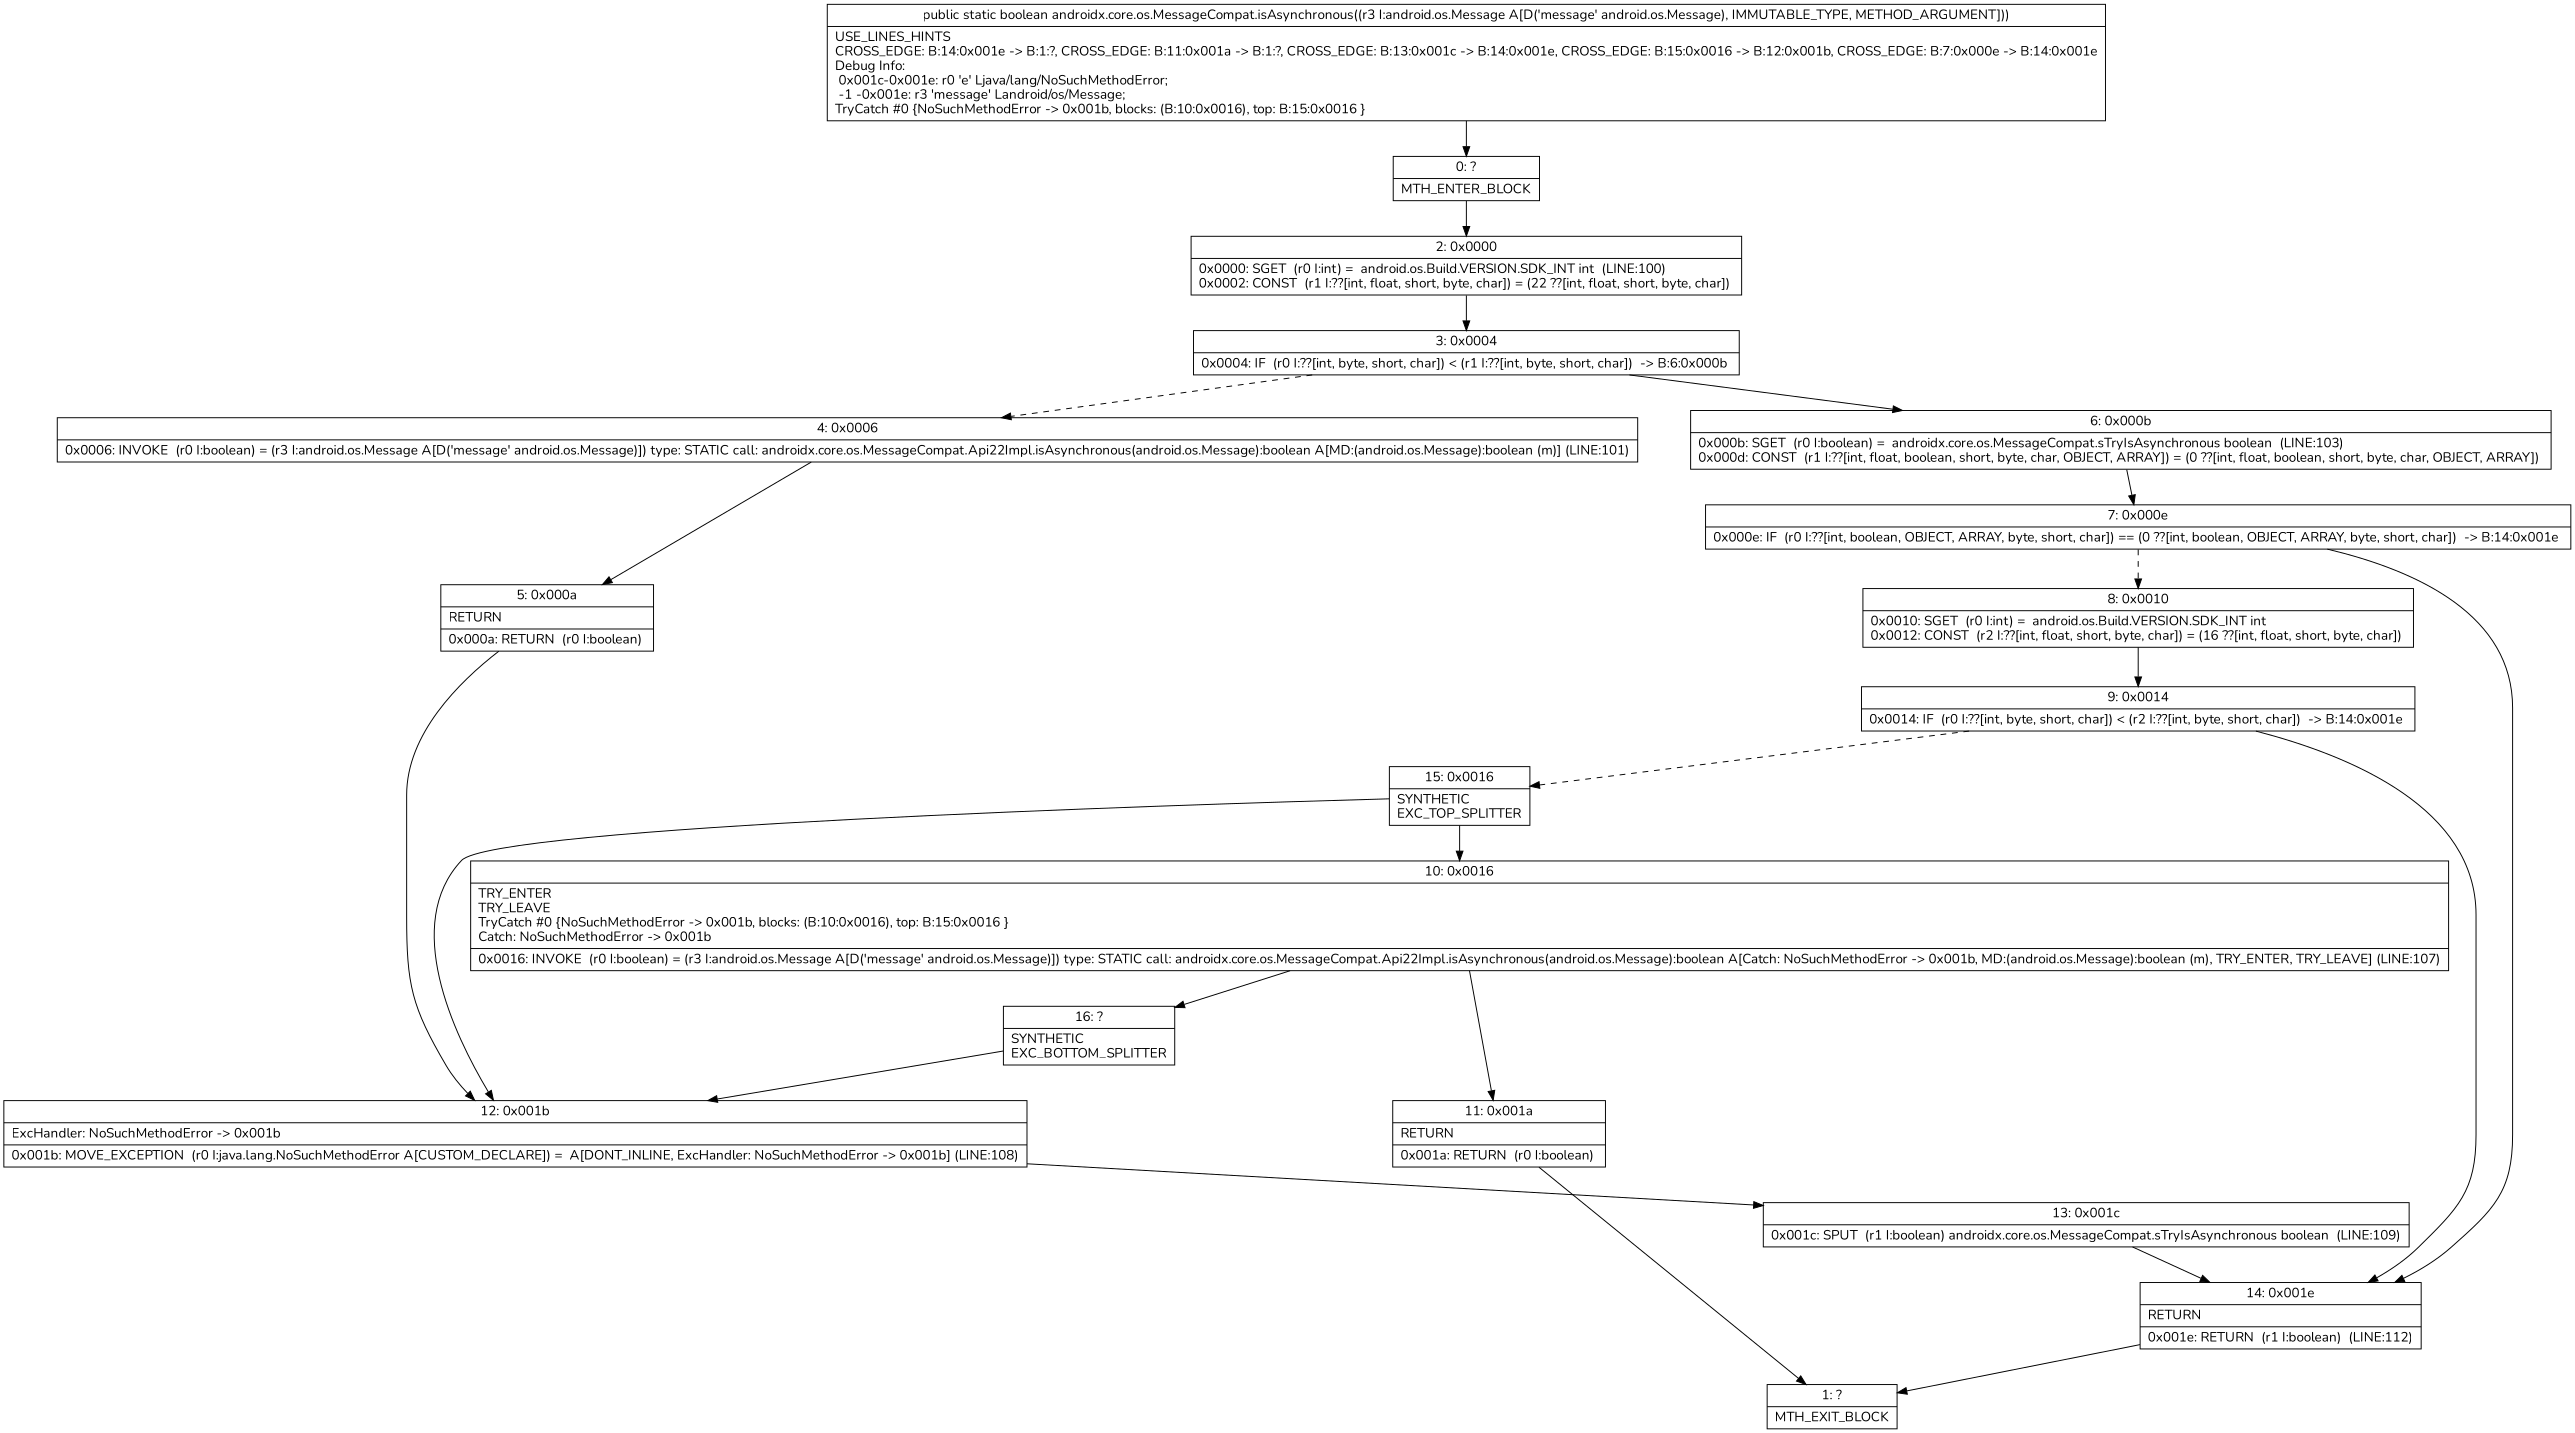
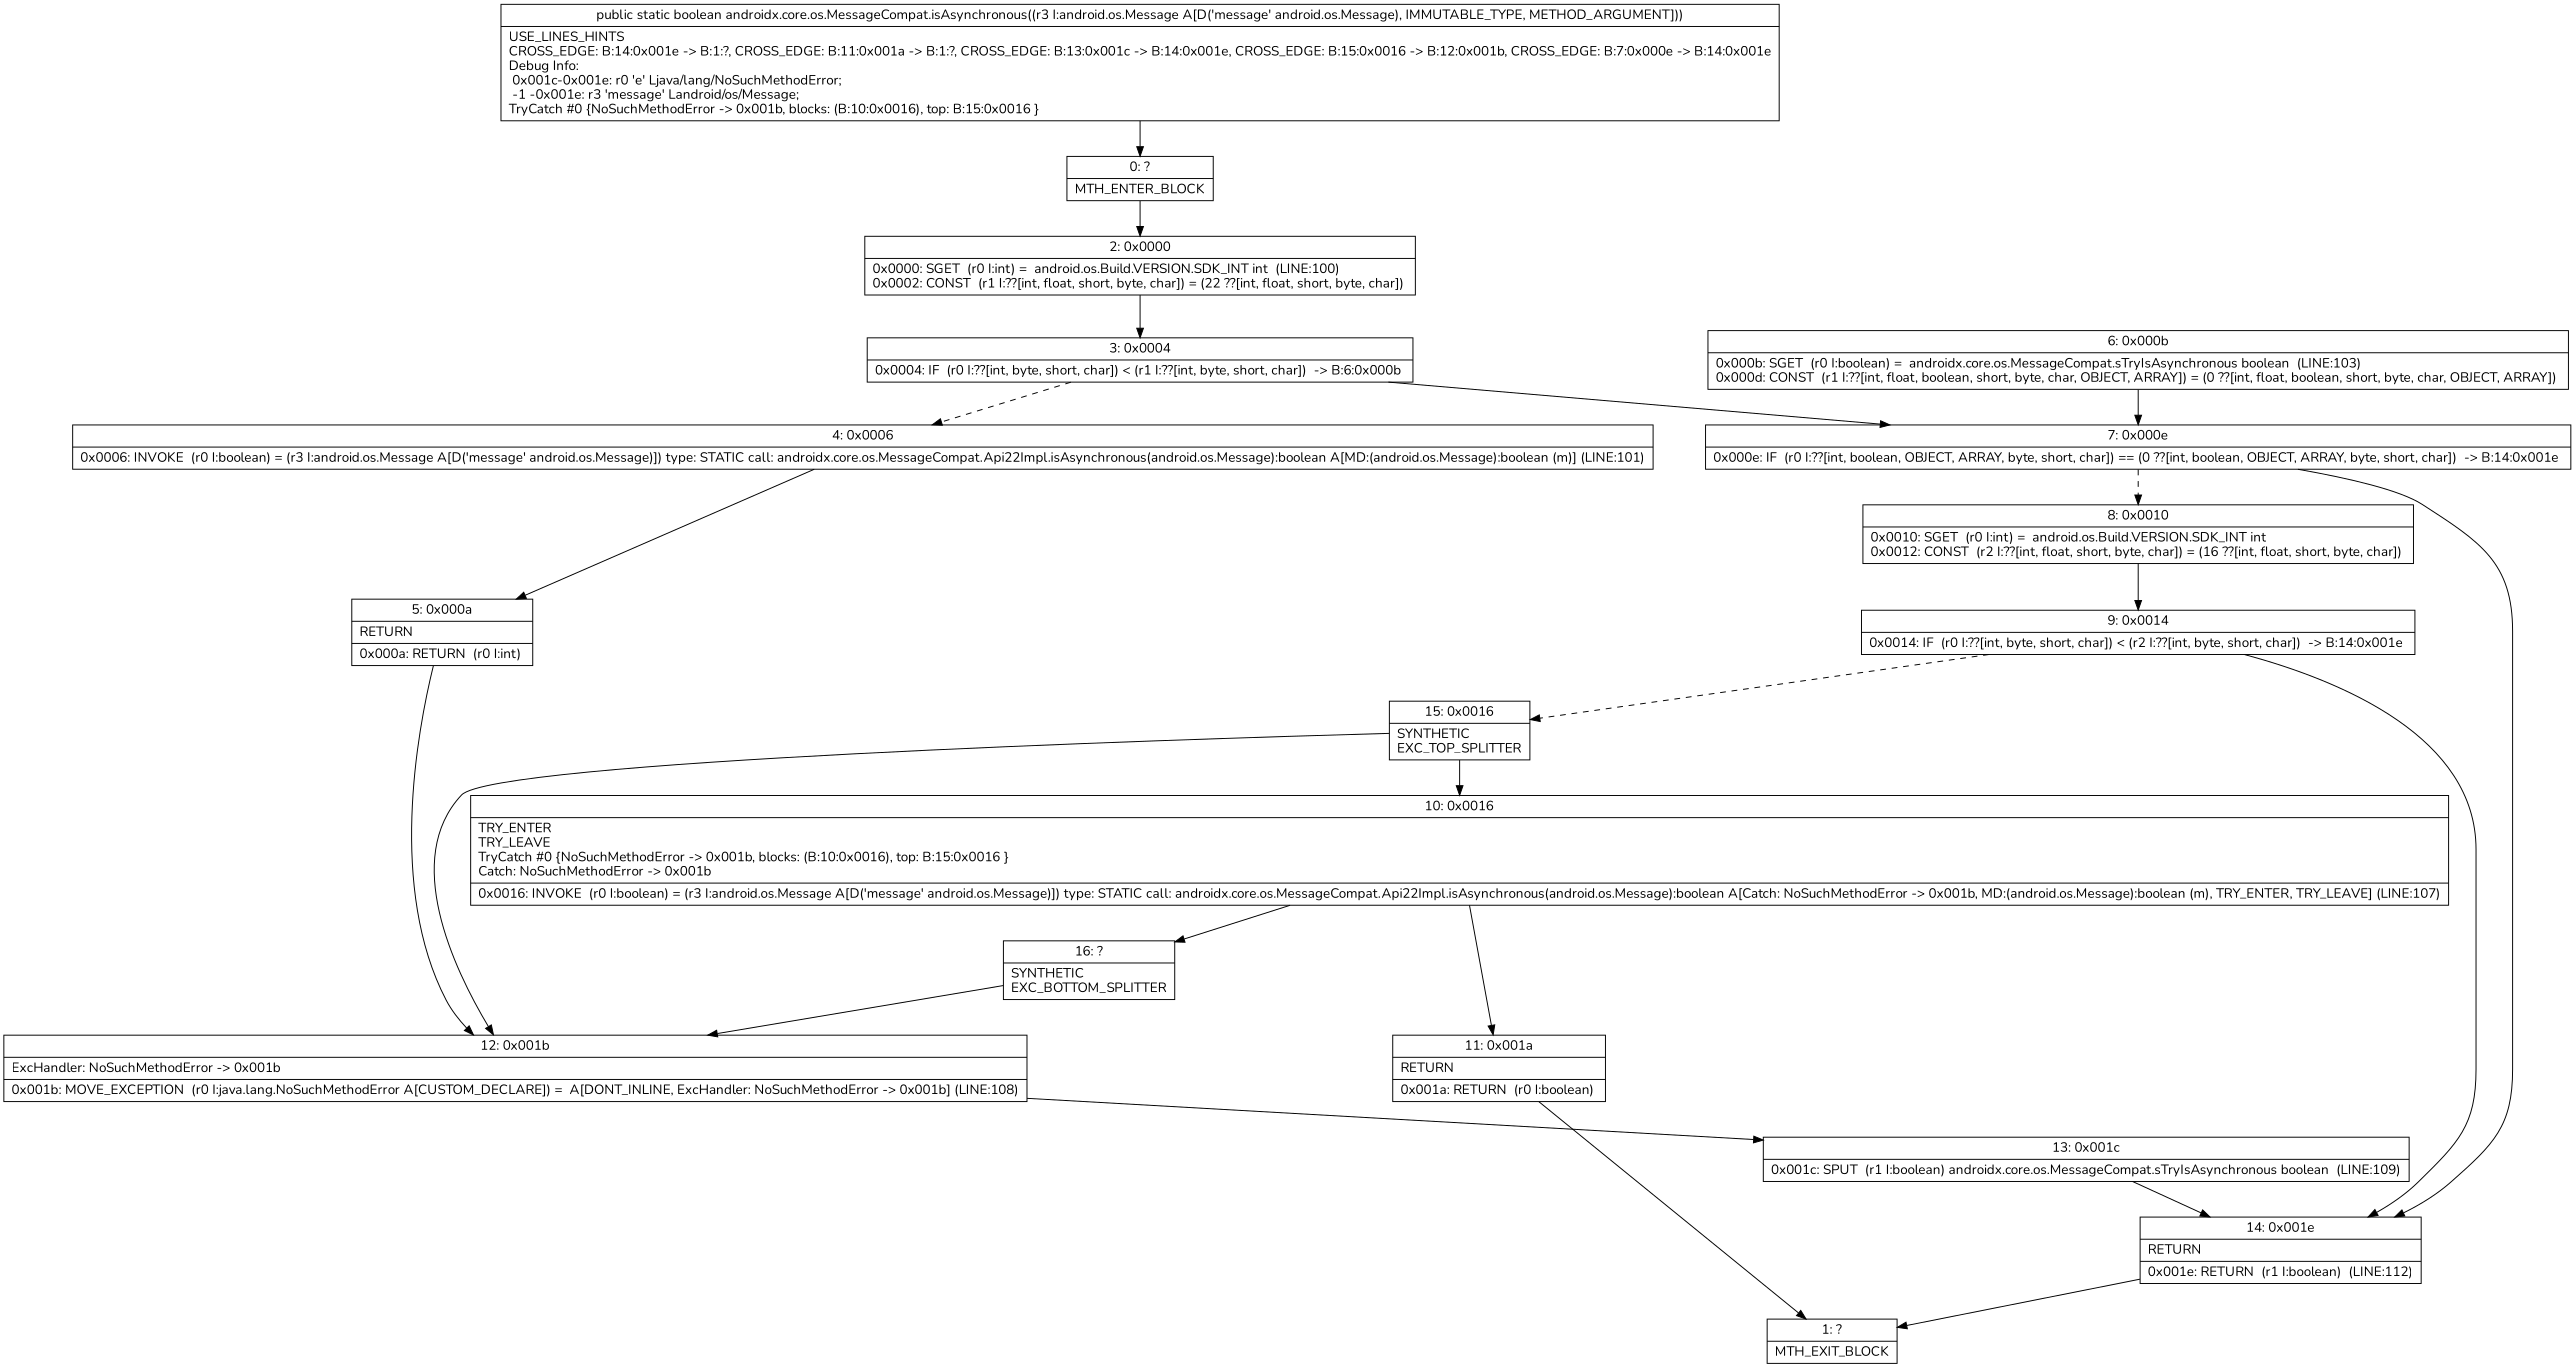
  digraph {
    fontname=Nunito
    node [fontname=Nunito shape=record]
    edge [fontname=Nunito]
    n1 [label="{0\:\ ?|MTH_ENTER_BLOCK\l}"]
    n2 [label="{2\:\ 0x0000|0x0000: SGET  (r0 I:int) =  android.os.Build.VERSION.SDK_INT int  (LINE:100)\l0x0002: CONST  (r1 I:??[int, float, short, byte, char]) = (22 ??[int, float, short, byte, char]) \l}"]
    n3 [label="{3\:\ 0x0004|0x0004: IF  (r0 I:??[int, byte, short, char]) \< (r1 I:??[int, byte, short, char])  \-\> B:6:0x000b \l}"]
    n4 [label="{4\:\ 0x0006|0x0006: INVOKE  (r0 I:boolean) = (r3 I:android.os.Message A[D('message' android.os.Message)]) type: STATIC call: androidx.core.os.MessageCompat.Api22Impl.isAsynchronous(android.os.Message):boolean A[MD:(android.os.Message):boolean (m)] (LINE:101)\l}"]
    n5 [label="{6\:\ 0x000b|0x000b: SGET  (r0 I:boolean) =  androidx.core.os.MessageCompat.sTryIsAsynchronous boolean  (LINE:103)\l0x000d: CONST  (r1 I:??[int, float, boolean, short, byte, char, OBJECT, ARRAY]) = (0 ??[int, float, boolean, short, byte, char, OBJECT, ARRAY]) \l}"]
-   n6 [label="{5\:\ 0x000a|RETURN\l|0x000a: RETURN  (r0 I:boolean) \l}"]
+   n6 [label="{5\:\ 0x000a|RETURN\l|0x000a: RETURN  (r0 I:int) \l}"]
    n7 [label="{7\:\ 0x000e|0x000e: IF  (r0 I:??[int, boolean, OBJECT, ARRAY, byte, short, char]) == (0 ??[int, boolean, OBJECT, ARRAY, byte, short, char])  \-\> B:14:0x001e \l}"]
    n8 [label="{12\:\ 0x001b|ExcHandler: NoSuchMethodError \-\> 0x001b\l|0x001b: MOVE_EXCEPTION  (r0 I:java.lang.NoSuchMethodError A[CUSTOM_DECLARE]) =  A[DONT_INLINE, ExcHandler: NoSuchMethodError \-\> 0x001b] (LINE:108)\l}"]
    n9 [label="{1\:\ ?|MTH_EXIT_BLOCK\l}"]
    n10 [label="{8\:\ 0x0010|0x0010: SGET  (r0 I:int) =  android.os.Build.VERSION.SDK_INT int \l0x0012: CONST  (r2 I:??[int, float, short, byte, char]) = (16 ??[int, float, short, byte, char]) \l}"]
    n11 [label="{14\:\ 0x001e|RETURN\l|0x001e: RETURN  (r1 I:boolean)  (LINE:112)\l}"]
    n12 [label="{9\:\ 0x0014|0x0014: IF  (r0 I:??[int, byte, short, char]) \< (r2 I:??[int, byte, short, char])  \-\> B:14:0x001e \l}"]
    n13 [label="{15\:\ 0x0016|SYNTHETIC\lEXC_TOP_SPLITTER\l}"]
    n14 [label="{10\:\ 0x0016|TRY_ENTER\lTRY_LEAVE\lTryCatch #0 \{NoSuchMethodError \-\> 0x001b, blocks: (B:10:0x0016), top: B:15:0x0016 \}\lCatch: NoSuchMethodError \-\> 0x001b\l|0x0016: INVOKE  (r0 I:boolean) = (r3 I:android.os.Message A[D('message' android.os.Message)]) type: STATIC call: androidx.core.os.MessageCompat.Api22Impl.isAsynchronous(android.os.Message):boolean A[Catch: NoSuchMethodError \-\> 0x001b, MD:(android.os.Message):boolean (m), TRY_ENTER, TRY_LEAVE] (LINE:107)\l}"]
    n15 [label="{11\:\ 0x001a|RETURN\l|0x001a: RETURN  (r0 I:boolean) \l}"]
    n16 [label="{16\:\ ?|SYNTHETIC\lEXC_BOTTOM_SPLITTER\l}"]
    n17 [label="{13\:\ 0x001c|0x001c: SPUT  (r1 I:boolean) androidx.core.os.MessageCompat.sTryIsAsynchronous boolean  (LINE:109)\l}"]
    n18 [label="{public static boolean androidx.core.os.MessageCompat.isAsynchronous((r3 I:android.os.Message A[D('message' android.os.Message), IMMUTABLE_TYPE, METHOD_ARGUMENT]))  | USE_LINES_HINTS\lCROSS_EDGE: B:14:0x001e \-\> B:1:?, CROSS_EDGE: B:11:0x001a \-\> B:1:?, CROSS_EDGE: B:13:0x001c \-\> B:14:0x001e, CROSS_EDGE: B:15:0x0016 \-\> B:12:0x001b, CROSS_EDGE: B:7:0x000e \-\> B:14:0x001e\lDebug Info:\l  0x001c\-0x001e: r0 'e' Ljava\/lang\/NoSuchMethodError;\l  \-1 \-0x001e: r3 'message' Landroid\/os\/Message;\lTryCatch #0 \{NoSuchMethodError \-\> 0x001b, blocks: (B:10:0x0016), top: B:15:0x0016 \}\l}"]
    n1 -> n2
    n2 -> n3
    n3 -> n4 [style=dashed]
-   n3 -> n5
+   n3 -> n7
    n4 -> n6
    n5 -> n7
    n6 -> n8
    n7 -> n10 [style=dashed]
    n7 -> n11
    n8 -> n17
    n10 -> n12
    n11 -> n9
    n12 -> n11
    n12 -> n13 [style=dashed]
    n13 -> n8
    n13 -> n14
    n14 -> n15
    n14 -> n16
    n15 -> n9
    n16 -> n8
    n17 -> n11
    n18 -> n1
  }
